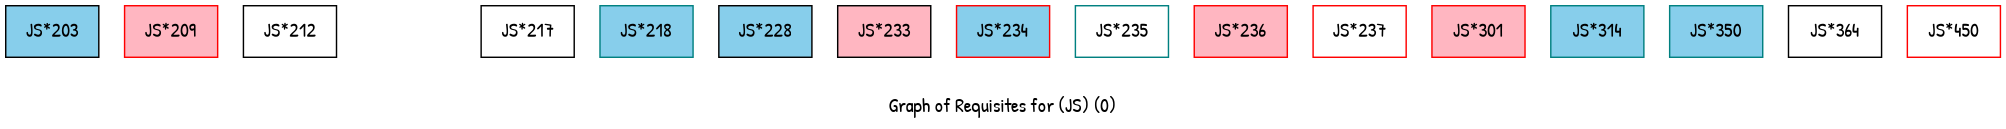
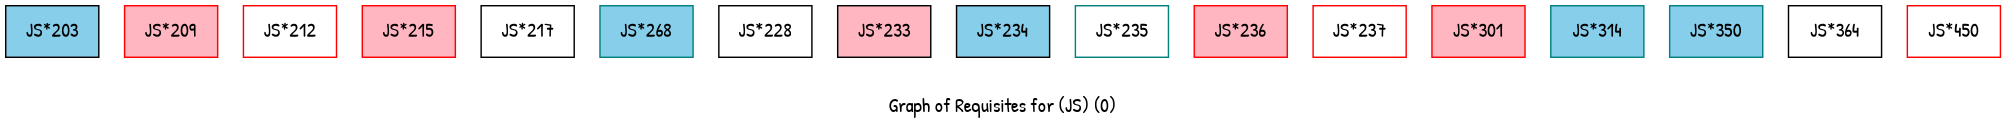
  strict digraph {
    label="Graph of Requisites for (JS) (0)"
    fontname="Patrick Hand"
    node [color=red shape=box style=filled fillcolor=white fontname="Patrick Hand"]
    "JS*203" [color=black height=0.5 width=0.90278 fillcolor=skyblue]
    "JS*209" [height=0.5 width=0.90278 fillcolor=lightpink]
-   "JS*212" [color=black height=0.5 width=0.90278]
+   "JS*212" [height=0.5 width=0.90278]
+   "JS*215" [height=0.5 width=0.90278 fillcolor=lightpink]
    "JS*217" [color=black height=0.5 width=0.90278]
-   "JS*218" [color=teal height=0.5 width=0.90278 fillcolor=skyblue]
-   "JS*228" [color=black height=0.5 width=0.90278 fillcolor=skyblue]
+   "JS*218" [color=teal height=0.5 width=0.90278 fillcolor=skyblue label="JS*268"]
+   "JS*228" [color=black height=0.5 width=0.90278]
    "JS*233" [color=black height=0.5 width=0.90278 fillcolor=lightpink]
-   "JS*234" [height=0.5 width=0.90278 fillcolor=skyblue]
+   "JS*234" [color=black height=0.5 width=0.90278 fillcolor=skyblue]
    "JS*235" [color=teal height=0.5 width=0.90278]
    "JS*236" [height=0.5 width=0.90278 fillcolor=lightpink]
    "JS*237" [height=0.5 width=0.90278]
    "JS*301" [height=0.5 width=0.90278 fillcolor=lightpink]
    "JS*314" [color=teal height=0.5 width=0.90278 fillcolor=skyblue]
    "JS*350" [color=teal height=0.5 width=0.90278 fillcolor=skyblue]
    "JS*364" [color=black height=0.5 width=0.90278]
    "JS*450" [height=0.5 width=0.90278]
  }
